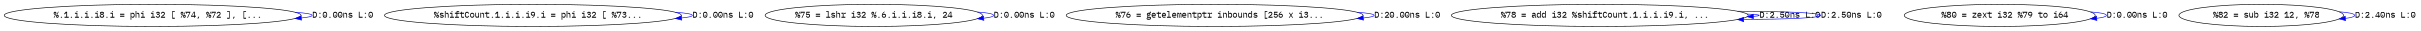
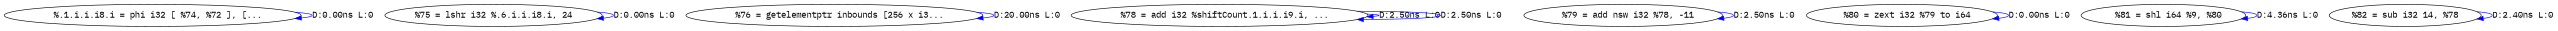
  digraph {
    fontname="IBM Plex Mono"
    node [fontname="IBM Plex Mono"]
    edge [color=blue fontname="IBM Plex Mono"]
    n1 [label="  %.1.i.i.i8.i = phi i32 [ %74, %72 ], [..."]
-   n2 [label="  %shiftCount.1.i.i.i9.i = phi i32 [ %73..."]
    n3 [label="%75 = lshr i32 %.6.i.i.i8.i, 24"]
    n4 [label="  %76 = getelementptr inbounds [256 x i3..."]
    n5 [label="  %78 = add i32 %shiftCount.1.i.i.i9.i, ..."]
+   n6 [label="  %79 = add nsw i32 %78, -11"]
    n7 [label="  %80 = zext i32 %79 to i64"]
-   n9 [label="  %82 = sub i32 12, %78"]
+   n8 [label="  %81 = shl i64 %9, %80"]
+   n9 [label="%82 = sub i32 14, %78"]
    n1 -> n1 [label="D:0.00ns L:0"]
-   n2 -> n2 [label="D:0.00ns L:0"]
    n3 -> n3 [label="D:0.00ns L:0"]
    n4 -> n4 [label="D:20.00ns L:0"]
    n5 -> n5 [label="D:2.50ns L:0"]
    n5 -> n5 [label="D:2.50ns L:0"]
+   n6 -> n6 [label="D:2.50ns L:0"]
    n7 -> n7 [label="D:0.00ns L:0"]
+   n8 -> n8 [label="D:4.36ns L:0"]
    n9 -> n9 [label="D:2.40ns L:0"]
  }
